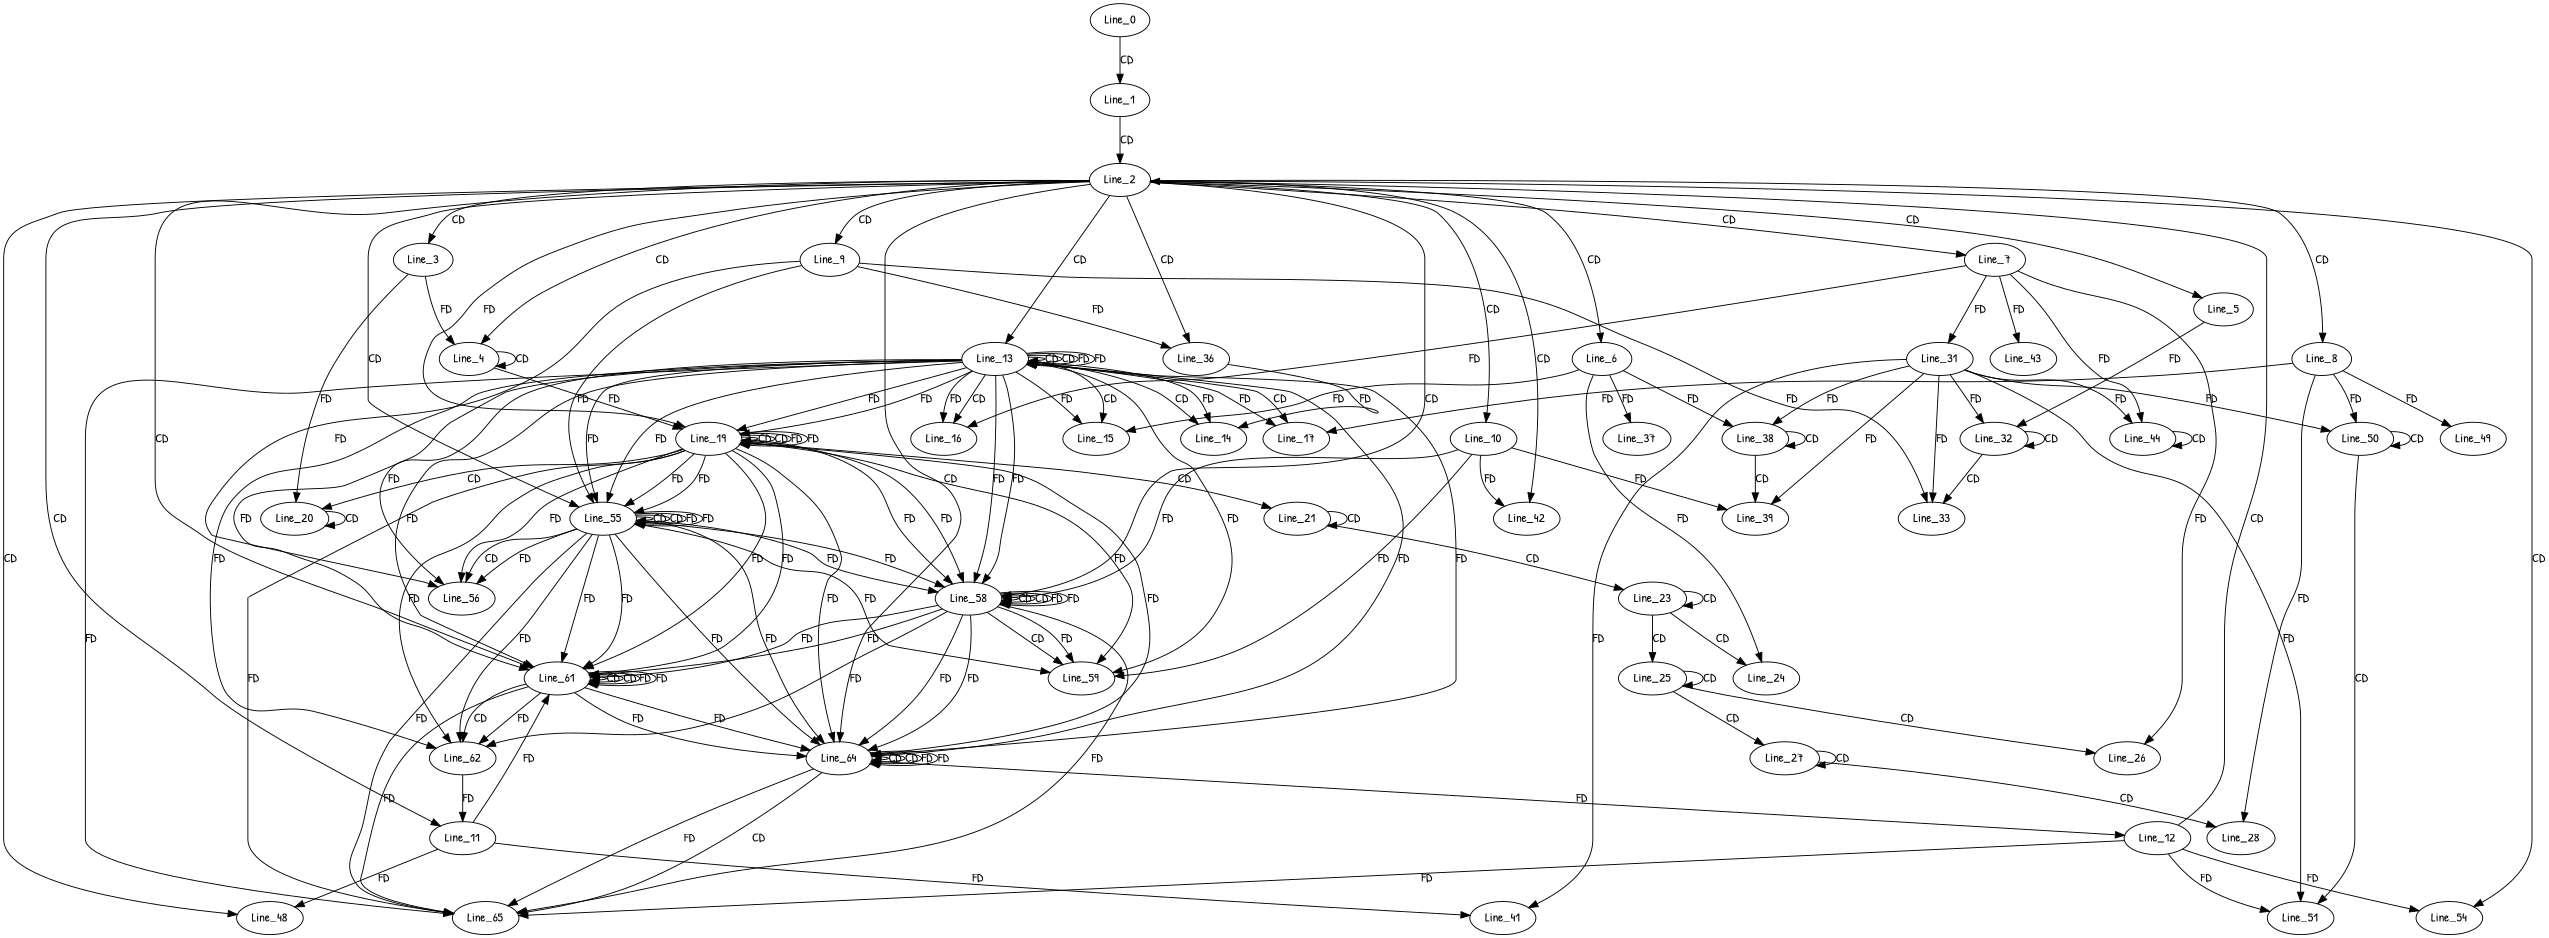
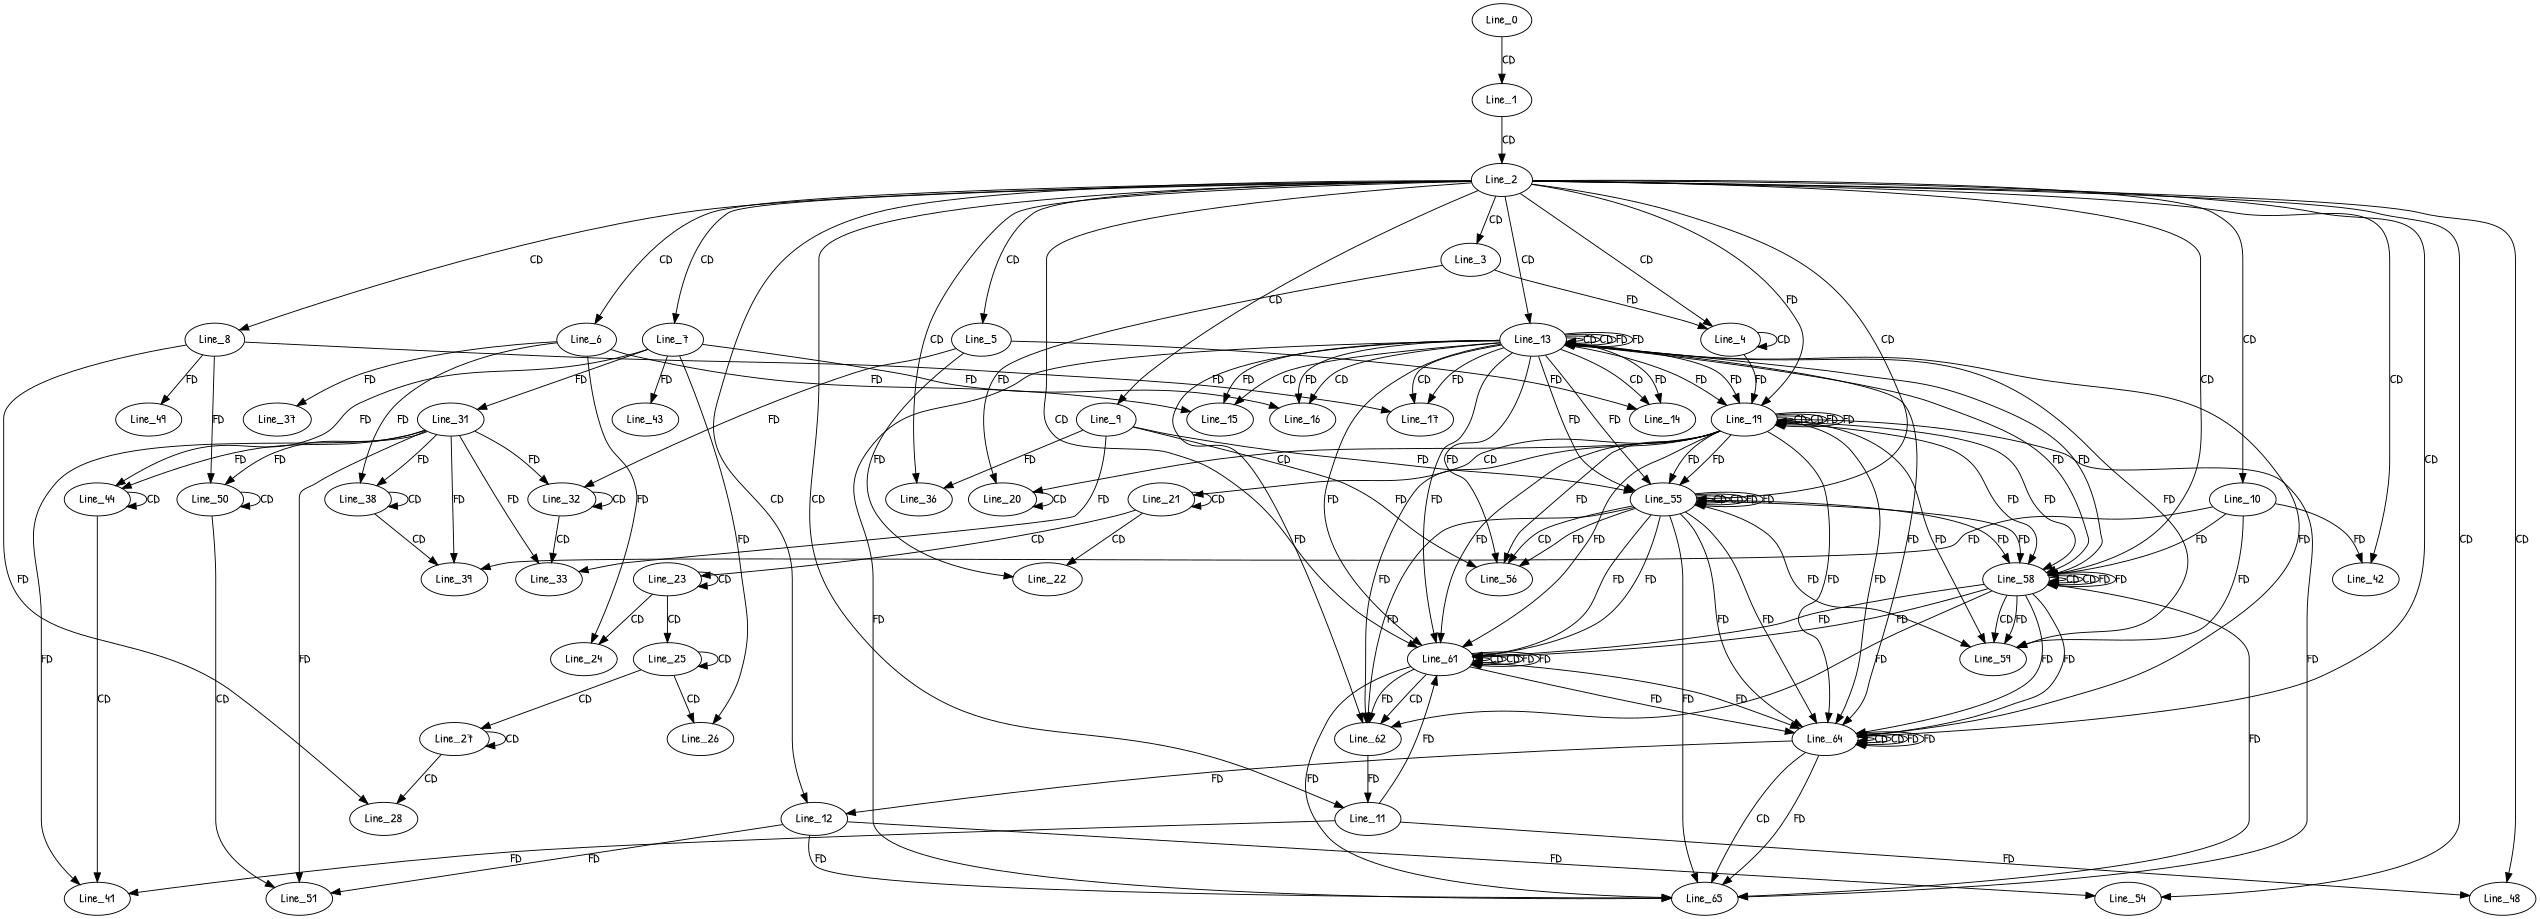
  digraph {
    fontname="Patrick Hand"
    node [fontname="Patrick Hand"]
    edge [fontname="Patrick Hand"]
    Line_0
    Line_1
    Line_2
    Line_3
    Line_4
    Line_5
    Line_6
    Line_7
    Line_8
    Line_9
    Line_10
    Line_11
    Line_12
    Line_13
    Line_19
    Line_36
    Line_42
    Line_48
    Line_54
    Line_55
    Line_58
    Line_61
    Line_64
    Line_20
    Line_14
+   Line_22
    Line_32
    Line_15
    Line_24
    Line_37
    Line_38
    Line_31
    Line_16
    Line_26
    Line_43
    Line_44
    Line_17
    Line_28
    Line_49
    Line_50
    Line_33
    Line_56
    Line_39
    Line_59
    n45 [label=Line_41]
    Line_51
    Line_65
    Line_62
    Line_21
    Line_23
    Line_25
    Line_27
    Line_0 -> Line_1 [label=CD]
    Line_1 -> Line_2 [label=CD]
    Line_2 -> Line_3 [label=CD]
    Line_2 -> Line_4 [label=CD]
    Line_2 -> Line_5 [label=CD]
    Line_2 -> Line_6 [label=CD]
    Line_2 -> Line_7 [label=CD]
    Line_2 -> Line_8 [label=CD]
    Line_2 -> Line_9 [label=CD]
    Line_2 -> Line_10 [label=CD]
    Line_2 -> Line_11 [label=CD]
-   Line_12 -> Line_2 [label=CD]
+   Line_2 -> Line_12 [label=CD]
    Line_2 -> Line_13 [label=CD]
    Line_2 -> Line_19 [label=FD]
    Line_2 -> Line_36 [label=CD]
    Line_2 -> Line_42 [label=CD]
    Line_2 -> Line_48 [label=CD]
    Line_2 -> Line_54 [label=CD]
    Line_2 -> Line_55 [label=CD]
    Line_2 -> Line_58 [label=CD]
    Line_2 -> Line_61 [label=CD]
    Line_2 -> Line_64 [label=CD]
    Line_3 -> Line_4 [label=FD]
    Line_3 -> Line_20 [label=FD]
    Line_4 -> Line_4 [label=CD]
    Line_4 -> Line_19 [label=FD]
-   Line_36 -> Line_14 [label=FD]
+   Line_5 -> Line_14 [label=FD]
+   Line_5 -> Line_22 [label=FD]
    Line_5 -> Line_32 [label=FD]
    Line_6 -> Line_15 [label=FD]
    Line_6 -> Line_24 [label=FD]
    Line_6 -> Line_37 [label=FD]
    Line_6 -> Line_38 [label=FD]
    Line_7 -> Line_31 [label=FD]
    Line_7 -> Line_16 [label=FD]
    Line_7 -> Line_26 [label=FD]
    Line_7 -> Line_43 [label=FD]
    Line_7 -> Line_44 [label=FD]
    Line_8 -> Line_17 [label=FD]
    Line_8 -> Line_28 [label=FD]
    Line_8 -> Line_49 [label=FD]
    Line_8 -> Line_50 [label=FD]
    Line_9 -> Line_36 [label=FD]
    Line_9 -> Line_55 [label=FD]
    Line_9 -> Line_33 [label=FD]
    Line_9 -> Line_56 [label=FD]
    Line_10 -> Line_42 [label=FD]
    Line_10 -> Line_58 [label=FD]
    Line_10 -> Line_39 [label=FD]
    Line_10 -> Line_59 [label=FD]
    Line_11 -> Line_48 [label=FD]
    Line_11 -> Line_61 [label=FD]
    Line_11 -> n45 [label=FD]
    Line_12 -> Line_54 [label=FD]
    Line_12 -> Line_51 [label=FD]
    Line_12 -> Line_65 [label=FD]
    Line_13 -> Line_13 [label=CD]
    Line_13 -> Line_13 [label=CD]
    Line_13 -> Line_13 [label=FD]
    Line_13 -> Line_13 [label=FD]
    Line_13 -> Line_19 [label=FD]
    Line_13 -> Line_19 [label=FD]
    Line_13 -> Line_55 [label=FD]
    Line_13 -> Line_55 [label=FD]
    Line_13 -> Line_58 [label=FD]
    Line_13 -> Line_58 [label=FD]
    Line_13 -> Line_61 [label=FD]
    Line_13 -> Line_61 [label=FD]
    Line_13 -> Line_64 [label=FD]
    Line_13 -> Line_64 [label=FD]
    Line_13 -> Line_14 [label=CD]
    Line_13 -> Line_14 [label=FD]
    Line_13 -> Line_15 [label=CD]
    Line_13 -> Line_15 [label=FD]
    Line_13 -> Line_16 [label=CD]
    Line_13 -> Line_16 [label=FD]
    Line_13 -> Line_17 [label=CD]
    Line_13 -> Line_17 [label=FD]
    Line_13 -> Line_56 [label=FD]
    Line_13 -> Line_59 [label=FD]
    Line_13 -> Line_65 [label=FD]
    Line_13 -> Line_62 [label=FD]
    Line_19 -> Line_19 [label=CD]
    Line_19 -> Line_19 [label=CD]
    Line_19 -> Line_19 [label=FD]
    Line_19 -> Line_19 [label=FD]
    Line_19 -> Line_55 [label=FD]
    Line_19 -> Line_55 [label=FD]
    Line_19 -> Line_58 [label=FD]
    Line_19 -> Line_58 [label=FD]
    Line_19 -> Line_61 [label=FD]
    Line_19 -> Line_61 [label=FD]
    Line_19 -> Line_64 [label=FD]
    Line_19 -> Line_64 [label=FD]
    Line_19 -> Line_20 [label=CD]
    Line_19 -> Line_56 [label=FD]
    Line_19 -> Line_59 [label=FD]
    Line_19 -> Line_65 [label=FD]
    Line_19 -> Line_62 [label=FD]
    Line_19 -> Line_21 [label=CD]
    Line_55 -> Line_55 [label=CD]
    Line_55 -> Line_55 [label=CD]
    Line_55 -> Line_55 [label=FD]
    Line_55 -> Line_55 [label=FD]
    Line_55 -> Line_58 [label=FD]
    Line_55 -> Line_58 [label=FD]
    Line_55 -> Line_61 [label=FD]
    Line_55 -> Line_61 [label=FD]
    Line_55 -> Line_64 [label=FD]
    Line_55 -> Line_64 [label=FD]
    Line_55 -> Line_56 [label=CD]
    Line_55 -> Line_56 [label=FD]
    Line_55 -> Line_59 [label=FD]
    Line_55 -> Line_65 [label=FD]
    Line_55 -> Line_62 [label=FD]
    Line_58 -> Line_58 [label=CD]
    Line_58 -> Line_58 [label=CD]
    Line_58 -> Line_58 [label=FD]
    Line_58 -> Line_58 [label=FD]
    Line_58 -> Line_61 [label=FD]
    Line_58 -> Line_61 [label=FD]
    Line_58 -> Line_64 [label=FD]
    Line_58 -> Line_64 [label=FD]
    Line_58 -> Line_59 [label=CD]
    Line_58 -> Line_59 [label=FD]
    Line_58 -> Line_65 [label=FD]
    Line_58 -> Line_62 [label=FD]
    Line_61 -> Line_61 [label=CD]
    Line_61 -> Line_61 [label=CD]
    Line_61 -> Line_61 [label=FD]
    Line_61 -> Line_61 [label=FD]
    Line_61 -> Line_64 [label=FD]
    Line_61 -> Line_64 [label=FD]
    Line_61 -> Line_65 [label=FD]
    Line_61 -> Line_62 [label=CD]
    Line_61 -> Line_62 [label=FD]
    Line_64 -> Line_12 [label=FD]
    Line_64 -> Line_64 [label=CD]
    Line_64 -> Line_64 [label=CD]
    Line_64 -> Line_64 [label=FD]
    Line_64 -> Line_64 [label=FD]
    Line_64 -> Line_65 [label=CD]
    Line_64 -> Line_65 [label=FD]
    Line_20 -> Line_20 [label=CD]
    Line_32 -> Line_32 [label=CD]
    Line_32 -> Line_33 [label=CD]
    Line_38 -> Line_38 [label=CD]
    Line_38 -> Line_39 [label=CD]
    Line_31 -> Line_32 [label=FD]
    Line_31 -> Line_38 [label=FD]
    Line_31 -> Line_44 [label=FD]
    Line_31 -> Line_50 [label=FD]
    Line_31 -> Line_33 [label=FD]
    Line_31 -> Line_39 [label=FD]
    Line_31 -> n45 [label=FD]
    Line_31 -> Line_51 [label=FD]
    Line_44 -> Line_44 [label=CD]
+   Line_44 -> n45 [label=CD]
    Line_50 -> Line_50 [label=CD]
    Line_50 -> Line_51 [label=CD]
    Line_62 -> Line_11 [label=FD]
+   Line_21 -> Line_22 [label=CD]
    Line_21 -> Line_21 [label=CD]
    Line_21 -> Line_23 [label=CD]
    Line_23 -> Line_24 [label=CD]
    Line_23 -> Line_23 [label=CD]
    Line_23 -> Line_25 [label=CD]
    Line_25 -> Line_26 [label=CD]
    Line_25 -> Line_25 [label=CD]
    Line_25 -> Line_27 [label=CD]
    Line_27 -> Line_28 [label=CD]
    Line_27 -> Line_27 [label=CD]
  }
